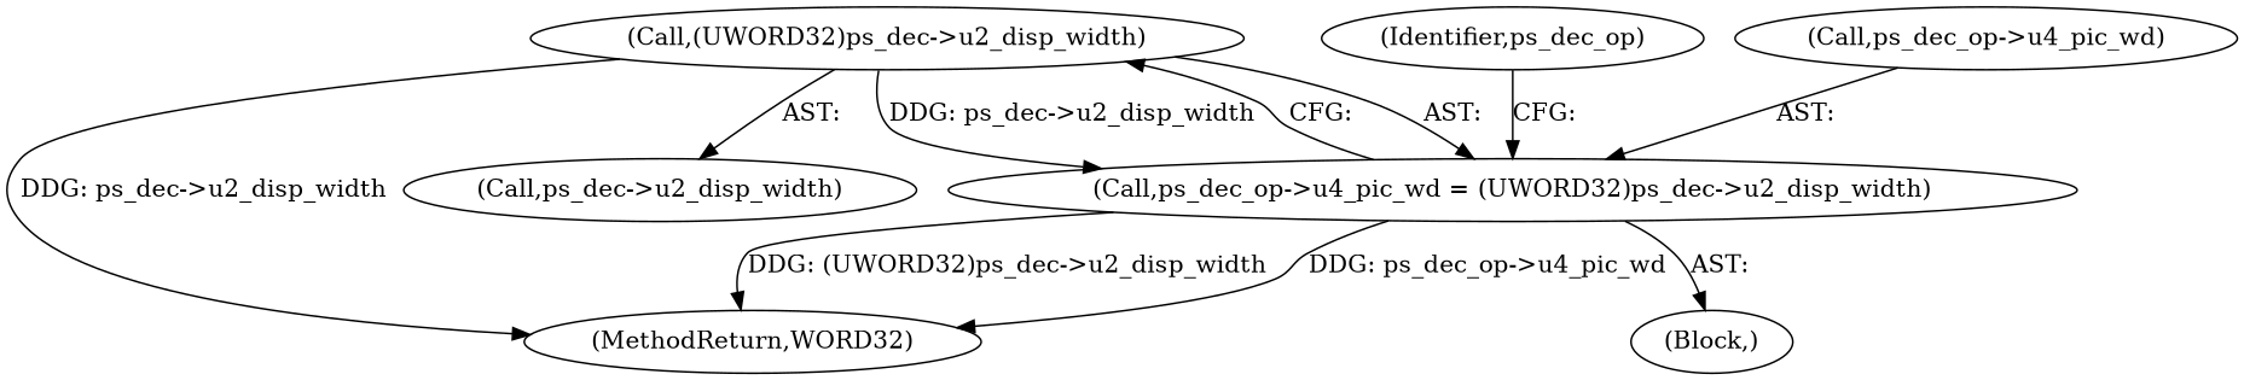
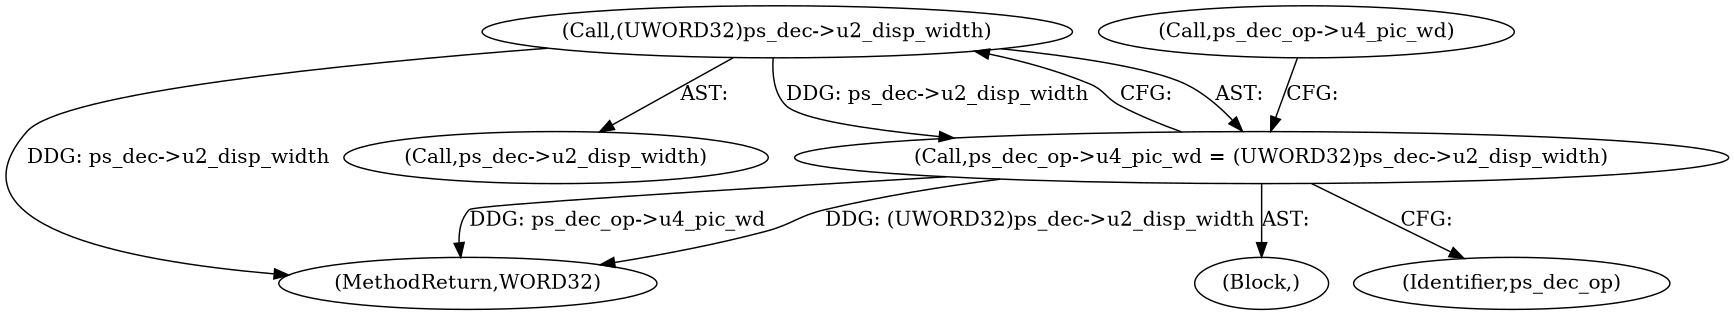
  digraph {
    n1 [label="(Call,(UWORD32)ps_dec->u2_disp_width)"]
    n2 [label="(Call,ps_dec_op->u4_pic_wd = (UWORD32)ps_dec->u2_disp_width)"]
    n3 [label="(Call,ps_dec->u2_disp_width)"]
    n4 [label="(MethodReturn,WORD32)"]
    n5 [label="(Block,)"]
    n6 [label="(Identifier,ps_dec_op)"]
    n7 [label="(Call,ps_dec_op->u4_pic_wd)"]
    n1 -> n2 [label="AST: "]
    n1 -> n2 [label="DDG: ps_dec->u2_disp_width"]
    n1 -> n3 [label="AST: "]
    n1 -> n4 [label="DDG: ps_dec->u2_disp_width"]
    n2 -> n1 [label="CFG: "]
    n2 -> n4 [label="DDG: ps_dec_op->u4_pic_wd"]
    n2 -> n4 [label="DDG: (UWORD32)ps_dec->u2_disp_width"]
    n2 -> n5 [label="AST: "]
-   n6 -> n2 [label="CFG: "]
-   n7 -> n2 [label="AST: "]
+   n2 -> n6 [label="CFG: "]
+   n7 -> n2 [label="CFG: "]
  }
